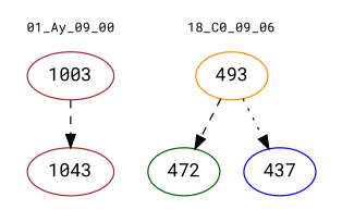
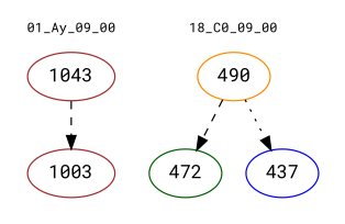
  digraph {
    fontname="Roboto Mono"
    node [color=brown fontname="Roboto Mono"]
    edge [color=black fontname="Roboto Mono" style=dashed]
    n1 [label=1003]
    n2 [label=1043]
-   n3 [color=darkorange label=493]
+   n3 [color=darkorange label=490]
    n4 [color=darkgreen label=472]
    n5 [color=blue label=437]
    subgraph cluster_1 {
      color=white
      fontsize=10
      label="01_Ay_09_00"
      n1
      n2
    }
    subgraph cluster_2 {
      color=white
      fontsize=10
-     label="18_C0_09_06"
+     label="18_C0_09_00"
      n3
      n4
      n5
    }
-   n1 -> n2
+   n2 -> n1
    n3 -> n4
    n3 -> n5 [style=dotted]
  }
